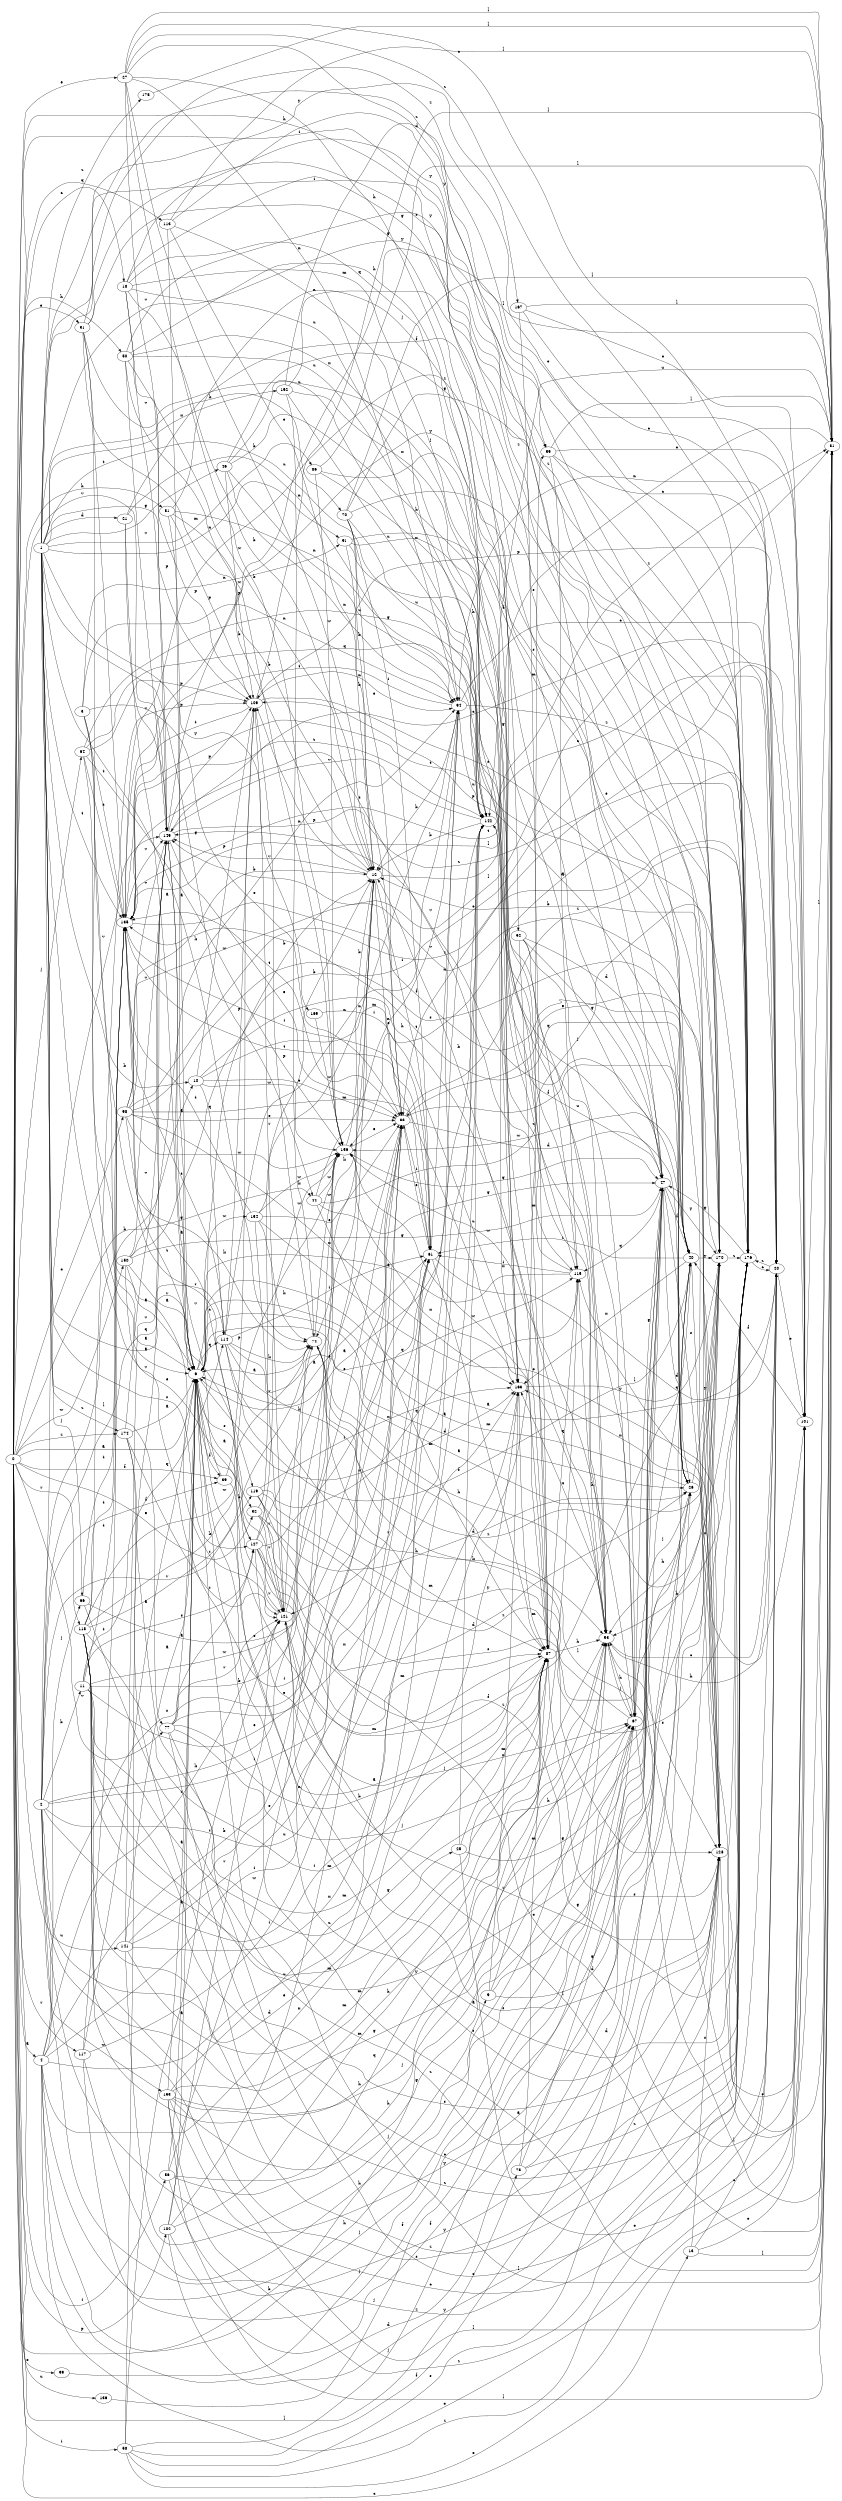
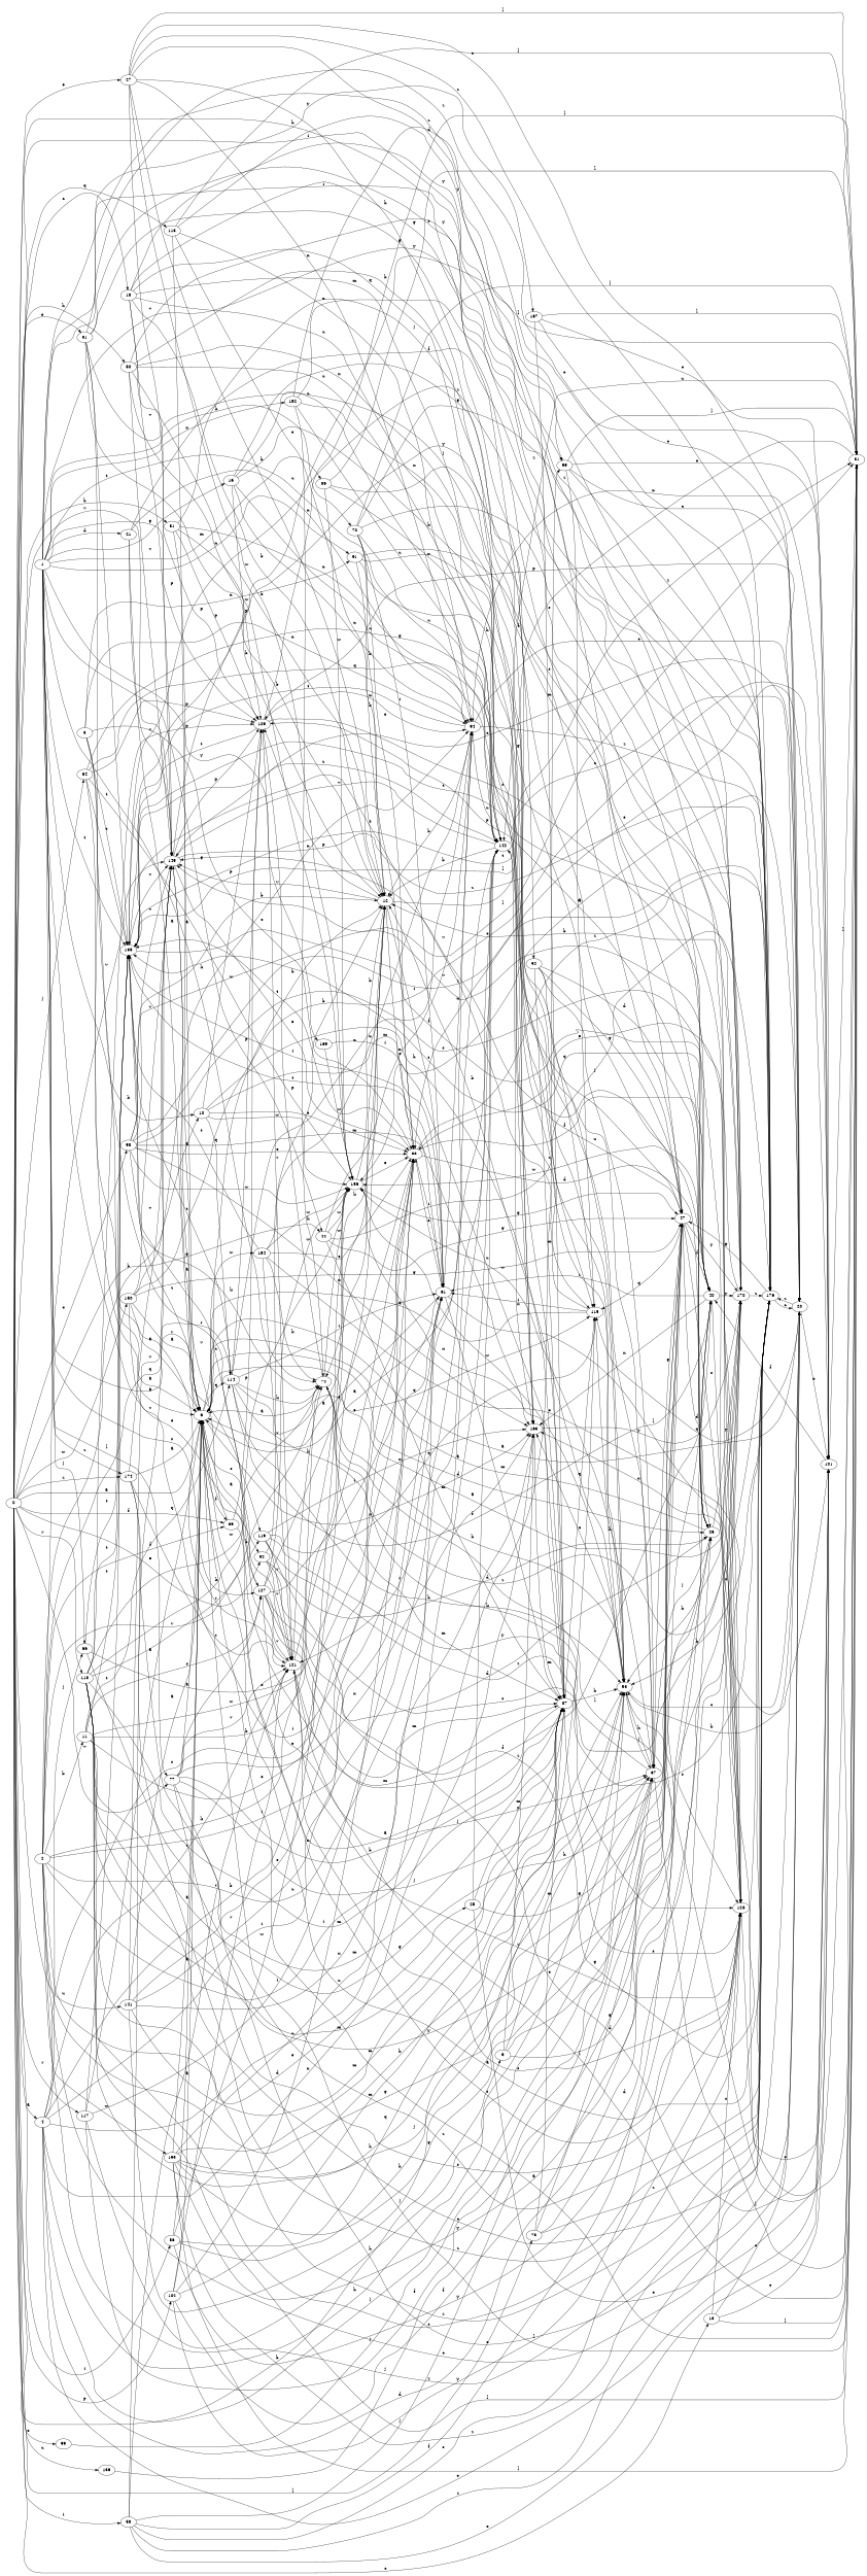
  strict digraph {
    rankdir=LR
    0
    4
    6
    9
    13
    18
    27
    31
    32
    39
    44
    50
    51
    52
    56
    58
    59
    64
    75
    77
    98
    99
    102
    113
    117
    118
    136
    141
    149
    150
    174
    66
    127
    142
    61
    121
    12
    26
    53
    67
    101
    163
    135
    114
    81
    87
    154
    47
    20
    128
    109
    170
    115
    176
    94
    156
    40
    33
    74
    1
    10
    21
-   46
+   46 [label=16]
    70
    86
    91
    119
    n68 [label=152]
    167
    169
-   175
    2
    11
    25
    153
    3
    0 -> 4 [label=a]
    0 -> 6 [label=a]
    0 -> 9 [label=b]
    0 -> 13 [label=c]
    0 -> 18 [label=c]
    0 -> 27 [label=e]
    0 -> 31 [label=e]
    0 -> 32 [label=e]
    0 -> 39 [label=f]
    0 -> 44 [label=g]
    0 -> 50 [label=h]
    0 -> 51 [label=h]
    0 -> 52 [label=h]
    0 -> 56 [label=i]
    0 -> 58 [label=i]
    0 -> 59 [label=i]
    0 -> 64 [label=j]
    0 -> 75 [label=l]
    0 -> 77 [label=v]
    0 -> 98 [label=o]
    0 -> 99 [label=o]
    0 -> 102 [label=p]
    0 -> 113 [label=q]
    0 -> 117 [label=r]
    0 -> 118 [label=r]
    0 -> 136 [label=u]
    0 -> 141 [label=u]
    0 -> 149 [label=v]
    0 -> 150 [label=w]
    0 -> 174 [label=z]
    4 -> 66 [label=j]
    4 -> 127 [label=s]
    4 -> 142 [label=u]
    4 -> 61 [label=i]
    4 -> 121 [label=r]
    4 -> 12 [label=b]
    4 -> 26 [label=d]
    4 -> 53 [label=h]
    4 -> 67 [label=j]
    4 -> 101 [label=o]
    4 -> 163 [label=x]
    6 -> 39 [label=f]
    6 -> 127 [label=s]
    6 -> 12 [label=b]
    6 -> 26 [label=d]
    6 -> 163 [label=x]
    6 -> 135 [label=t]
    6 -> 114 [label=q]
    6 -> 81 [label=l]
    6 -> 87 [label=m]
    6 -> 154 [label=w]
    9 -> 26 [label=d]
    9 -> 53 [label=h]
    9 -> 163 [label=x]
    9 -> 47 [label=g]
    13 -> 101 [label=o]
    13 -> 81 [label=l]
    13 -> 20 [label=c]
    13 -> 128 [label=s]
    18 -> 149 [label=v]
    18 -> 142 [label=u]
    18 -> 12 [label=b]
    18 -> 87 [label=m]
    18 -> 47 [label=g]
    18 -> 109 [label=p]
    18 -> 170 [label=y]
    18 -> 115 [label=q]
    27 -> 149 [label=v]
    27 -> 12 [label=b]
    27 -> 26 [label=d]
    27 -> 53 [label=h]
    27 -> 81 [label=l]
    27 -> 20 [label=c]
    27 -> 176 [label=z]
    27 -> 94 [label=n]
    27 -> 156 [label=w]
    31 -> 6 [label=a]
    31 -> 142 [label=u]
    31 -> 12 [label=b]
    31 -> 135 [label=t]
    31 -> 47 [label=g]
    31 -> 128 [label=s]
    31 -> 176 [label=z]
    32 -> 121 [label=r]
    32 -> 12 [label=b]
    32 -> 26 [label=d]
    32 -> 128 [label=s]
    39 -> 149 [label=v]
    39 -> 128 [label=s]
    39 -> 109 [label=p]
    44 -> 87 [label=m]
    44 -> 47 [label=g]
    44 -> 176 [label=z]
    44 -> 94 [label=n]
    44 -> 156 [label=w]
    50 -> 149 [label=v]
    50 -> 142 [label=u]
    50 -> 12 [label=b]
    50 -> 53 [label=h]
    50 -> 163 [label=x]
    50 -> 170 [label=y]
    50 -> 156 [label=w]
    51 -> 6 [label=a]
    51 -> 12 [label=b]
    51 -> 67 [label=j]
    51 -> 109 [label=p]
    51 -> 94 [label=n]
    52 -> 26 [label=d]
    52 -> 67 [label=j]
    52 -> 87 [label=m]
    52 -> 47 [label=g]
    52 -> 115 [label=q]
    56 -> 6 [label=a]
    56 -> 53 [label=h]
    56 -> 170 [label=y]
    56 -> 115 [label=q]
    56 -> 156 [label=w]
    58 -> 149 [label=v]
    58 -> 121 [label=r]
    58 -> 67 [label=j]
    58 -> 101 [label=o]
    58 -> 128 [label=s]
    58 -> 176 [label=z]
    58 -> 40 [label=f]
    59 -> 101 [label=o]
    59 -> 81 [label=l]
    59 -> 20 [label=c]
    59 -> 115 [label=q]
    59 -> 176 [label=z]
    64 -> 6 [label=a]
    64 -> 135 [label=t]
    64 -> 47 [label=g]
    64 -> 109 [label=p]
    64 -> 115 [label=q]
    64 -> 156 [label=w]
    75 -> 26 [label=d]
    75 -> 87 [label=m]
    75 -> 47 [label=g]
    75 -> 176 [label=z]
    77 -> 6 [label=a]
    77 -> 121 [label=r]
    77 -> 67 [label=j]
    77 -> 163 [label=x]
    77 -> 87 [label=b]
    77 -> 20 [label=c]
    77 -> 128 [label=s]
    77 -> 33 [label=e]
    98 -> 149 [label=v]
    98 -> 12 [label=b]
    98 -> 163 [label=x]
    98 -> 81 [label=l]
    98 -> 87 [label=m]
    98 -> 128 [label=s]
    98 -> 176 [label=z]
    98 -> 156 [label=w]
    98 -> 33 [label=e]
    98 -> 74 [label=k]
    99 -> 67 [label=j]
    102 -> 6 [label=a]
    102 -> 121 [label=r]
    102 -> 87 [label=m]
    102 -> 170 [label=y]
    102 -> 40 [label=f]
    102 -> 33 [label=e]
    113 -> 6 [label=a]
    113 -> 81 [label=l]
    113 -> 170 [label=y]
    113 -> 94 [label=n]
    113 -> 33 [label=e]
    117 -> 6 [label=a]
    117 -> 61 [label=i]
    117 -> 53 [label=h]
    117 -> 135 [label=t]
    117 -> 40 [label=f]
    118 -> 12 [label=b]
    118 -> 135 [label=t]
    118 -> 81 [label=l]
    118 -> 87 [label=m]
    118 -> 47 [label=g]
    118 -> 20 [label=c]
    118 -> 128 [label=s]
    118 -> 109 [label=p]
    118 -> 170 [label=y]
    118 -> 176 [label=z]
    118 -> 156 [label=w]
    118 -> 74 [label=k]
    136 -> 67 [label=j]
    141 -> 6 [label=a]
    141 -> 149 [label=v]
    141 -> 67 [label=j]
    141 -> 163 [label=x]
    141 -> 87 [label=m]
    141 -> 94 [label=n]
    141 -> 33 [label=e]
    149 -> 6 [label=a]
    149 -> 81 [label=l]
    149 -> 20 [label=c]
    149 -> 109 [label=p]
    149 -> 176 [label=z]
    149 -> 33 [label=e]
    150 -> 6 [label=a]
    150 -> 149 [label=v]
    150 -> 61 [label=i]
    150 -> 121 [label=r]
    150 -> 101 [label=o]
    150 -> 47 [label=g]
    150 -> 94 [label=n]
    174 -> 6 [label=a]
    174 -> 149 [label=v]
    174 -> 121 [label=r]
    174 -> 87 [label=m]
    174 -> 176 [label=z]
    66 -> 135 [label=t]
    66 -> 176 [label=z]
    66 -> 33 [label=e]
    127 -> 6 [label=a]
    127 -> 61 [label=i]
    127 -> 121 [label=r]
    127 -> 26 [label=d]
    127 -> 67 [label=j]
    127 -> 87 [label=m]
    127 -> 176 [label=z]
    127 -> 156 [label=w]
    127 -> 33 [label=e]
    142 -> 6 [label=a]
    142 -> 149 [label=v]
    142 -> 121 [label=r]
    142 -> 12 [label=b]
    142 -> 163 [label=x]
    142 -> 135 [label=t]
    61 -> 6 [label=a]
    61 -> 135 [label=t]
    61 -> 81 [label=l]
    61 -> 87 [label=m]
    61 -> 94 [label=n]
    61 -> 33 [label=e]
    121 -> 135 [label=t]
    121 -> 81 [label=l]
    121 -> 128 [label=s]
    121 -> 40 [label=f]
    121 -> 33 [label=e]
    121 -> 74 [label=k]
    12 -> 149 [label=v]
    12 -> 61 [label=i]
    12 -> 20 [label=c]
    12 -> 109 [label=p]
    12 -> 33 [label=e]
    12 -> 74 [label=k]
    26 -> 6 [label=a]
    26 -> 149 [label=v]
    26 -> 67 [label=j]
    26 -> 109 [label=p]
    26 -> 170 [label=y]
    53 -> 67 [label=j]
    53 -> 163 [label=x]
    53 -> 20 [label=c]
    53 -> 128 [label=s]
    53 -> 156 [label=w]
    67 -> 53 [label=h]
    67 -> 81 [label=l]
    67 -> 47 [label=g]
    67 -> 156 [label=w]
    67 -> 74 [label=k]
    101 -> 81 [label=l]
    101 -> 94 [label=n]
    101 -> 40 [label=f]
    101 -> 33 [label=e]
    163 -> 87 [label=m]
    163 -> 170 [label=y]
    135 -> 149 [label=v]
    135 -> 61 [label=i]
    135 -> 81 [label=l]
    135 -> 170 [label=y]
    135 -> 176 [label=z]
    135 -> 40 [label=f]
    114 -> 61 [label=i]
    114 -> 53 [label=h]
    114 -> 135 [label=t]
    114 -> 109 [label=p]
    114 -> 115 [label=q]
    114 -> 176 [label=z]
    114 -> 94 [label=n]
    114 -> 40 [label=f]
    114 -> 74 [label=k]
    81 -> 6 [label=a]
    81 -> 142 [label=u]
    81 -> 135 [label=t]
    87 -> 6 [label=a]
    87 -> 12 [label=b]
    87 -> 53 [label=h]
    87 -> 128 [label=s]
    87 -> 115 [label=q]
    154 -> 121 [label=r]
    154 -> 101 [label=o]
    154 -> 135 [label=t]
    154 -> 94 [label=n]
    154 -> 156 [label=w]
    154 -> 33 [label=e]
    154 -> 74 [label=k]
    47 -> 142 [label=u]
    47 -> 26 [label=d]
    47 -> 128 [label=s]
    47 -> 170 [label=y]
    47 -> 115 [label=q]
    47 -> 40 [label=f]
    20 -> 6 [label=a]
    20 -> 53 [label=h]
    20 -> 101 [label=o]
    20 -> 109 [label=p]
    20 -> 115 [label=q]
    20 -> 176 [label=z]
    20 -> 156 [label=w]
    128 -> 121 [label=r]
    128 -> 101 [label=o]
    128 -> 163 [label=x]
    109 -> 121 [label=r]
    109 -> 135 [label=t]
    109 -> 81 [label=l]
    109 -> 128 [label=s]
    109 -> 94 [label=n]
    170 -> 6 [label=a]
    170 -> 12 [label=b]
    170 -> 53 [label=h]
    170 -> 135 [label=t]
    170 -> 176 [label=z]
    170 -> 33 [label=e]
    115 -> 6 [label=a]
    115 -> 61 [label=i]
    115 -> 53 [label=h]
    115 -> 135 [label=t]
    176 -> 6 [label=a]
    176 -> 53 [label=h]
    176 -> 47 [label=g]
    176 -> 20 [label=c]
    94 -> 142 [label=u]
    94 -> 12 [label=b]
    94 -> 135 [label=t]
    94 -> 20 [label=c]
    94 -> 176 [label=z]
    156 -> 12 [label=b]
    156 -> 163 [label=x]
    156 -> 47 [label=g]
    156 -> 33 [label=e]
    40 -> 149 [label=v]
    40 -> 61 [label=i]
    40 -> 163 [label=x]
    40 -> 135 [label=t]
    40 -> 128 [label=s]
    40 -> 170 [label=y]
    40 -> 156 [label=w]
    33 -> 61 [label=i]
    33 -> 26 [label=d]
    33 -> 135 [label=t]
    33 -> 176 [label=z]
    33 -> 40 [label=f]
    74 -> 6 [label=a]
    74 -> 53 [label=h]
    74 -> 81 [label=l]
    74 -> 87 [label=m]
    74 -> 109 [label=p]
    74 -> 156 [label=w]
    1 -> 32 [label=e]
    1 -> 44 [label=g]
    1 -> 59 [label=i]
    1 -> 77 [label=l]
    1 -> 174 [label=z]
    1 -> 66 [label=j]
    1 -> 127 [label=s]
    1 -> 142 [label=u]
    1 -> 135 [label=t]
    1 -> 109 [label=p]
    1 -> 170 [label=y]
    1 -> 176 [label=z]
    1 -> 74 [label=k]
    1 -> 10 [label=b]
    1 -> 21 [label=d]
    1 -> 46 [label=g]
    1 -> 70 [label=k]
    1 -> 86 [label=m]
    1 -> 91 [label=n]
    1 -> 119 [label=r]
    1 -> n68 [label=x]
    1 -> 167 [label=y]
    1 -> 169 [label=y]
-   1 -> 175 [label=z]
    10 -> 53 [label=h]
    10 -> 114 [label=q]
    10 -> 87 [label=m]
    10 -> 109 [label=p]
    10 -> 156 [label=w]
    10 -> 33 [label=e]
    21 -> 6 [label=a]
    21 -> 149 [label=v]
    21 -> 94 [label=n]
    21 -> 40 [label=f]
    46 -> 142 [label=u]
    46 -> 53 [label=h]
    46 -> 67 [label=j]
    46 -> 47 [label=g]
    46 -> 109 [label=p]
    46 -> 94 [label=n]
    70 -> 142 [label=u]
    70 -> 61 [label=i]
    70 -> 12 [label=b]
    70 -> 81 [label=l]
    70 -> 128 [label=s]
    70 -> 176 [label=z]
    70 -> 33 [label=e]
    86 -> 163 [label=x]
    86 -> 81 [label=l]
    86 -> 156 [label=w]
    86 -> 40 [label=f]
    91 -> 12 [label=b]
    91 -> 53 [label=h]
    91 -> 47 [label=g]
    91 -> 128 [label=s]
    119 -> 121 [label=r]
    119 -> 101 [label=o]
    119 -> 163 [label=x]
    119 -> 170 [label=y]
    119 -> 115 [label=q]
    119 -> 176 [label=z]
    n68 -> 142 [label=u]
    n68 -> 101 [label=o]
    n68 -> 163 [label=x]
    n68 -> 176 [label=z]
    n68 -> 74 [label=k]
    167 -> 101 [label=o]
    167 -> 81 [label=l]
    167 -> 87 [label=m]
    167 -> 20 [label=c]
    169 -> 61 [label=i]
    169 -> 156 [label=w]
-   175 -> 81 [label=l]
    2 -> 39 [label=f]
    2 -> 59 [label=i]
    2 -> 149 [label=v]
    2 -> 142 [label=u]
    2 -> 61 [label=i]
    2 -> 114 [label=q]
    2 -> 47 [label=g]
    2 -> 20 [label=c]
    2 -> 176 [label=z]
    2 -> 74 [label=k]
    2 -> 10 [label=b]
    2 -> 119 [label=r]
    2 -> 11 [label=b]
    2 -> 25 [label=d]
    2 -> 153 [label=w]
    11 -> 127 [label=s]
    11 -> 12 [label=b]
    11 -> 53 [label=h]
    11 -> 135 [label=t]
    11 -> 114 [label=q]
    11 -> 87 [label=m]
    11 -> 156 [label=w]
    11 -> 33 [label=e]
    25 -> 142 [label=u]
    25 -> 101 [label=o]
    25 -> 87 [label=m]
    25 -> 47 [label=g]
    153 -> 6 [label=a]
    153 -> 142 [label=u]
    153 -> 53 [label=h]
    153 -> 67 [label=j]
    153 -> 81 [label=l]
    153 -> 87 [label=m]
    153 -> 47 [label=g]
    153 -> 170 [label=y]
    153 -> 176 [label=z]
    3 -> 6 [label=a]
    3 -> 121 [label=r]
    3 -> 135 [label=t]
    3 -> 94 [label=n]
    3 -> 33 [label=e]
    3 -> 91 [label=n]
  }
